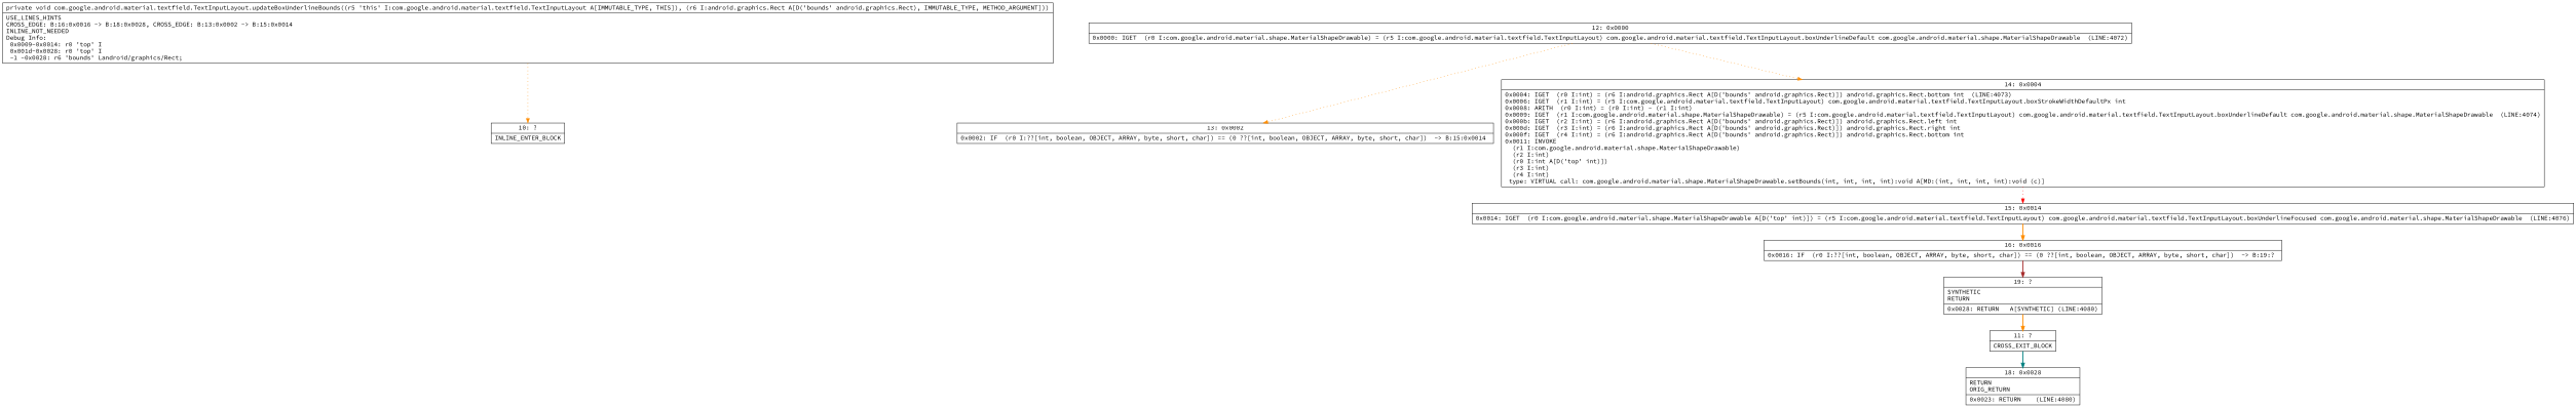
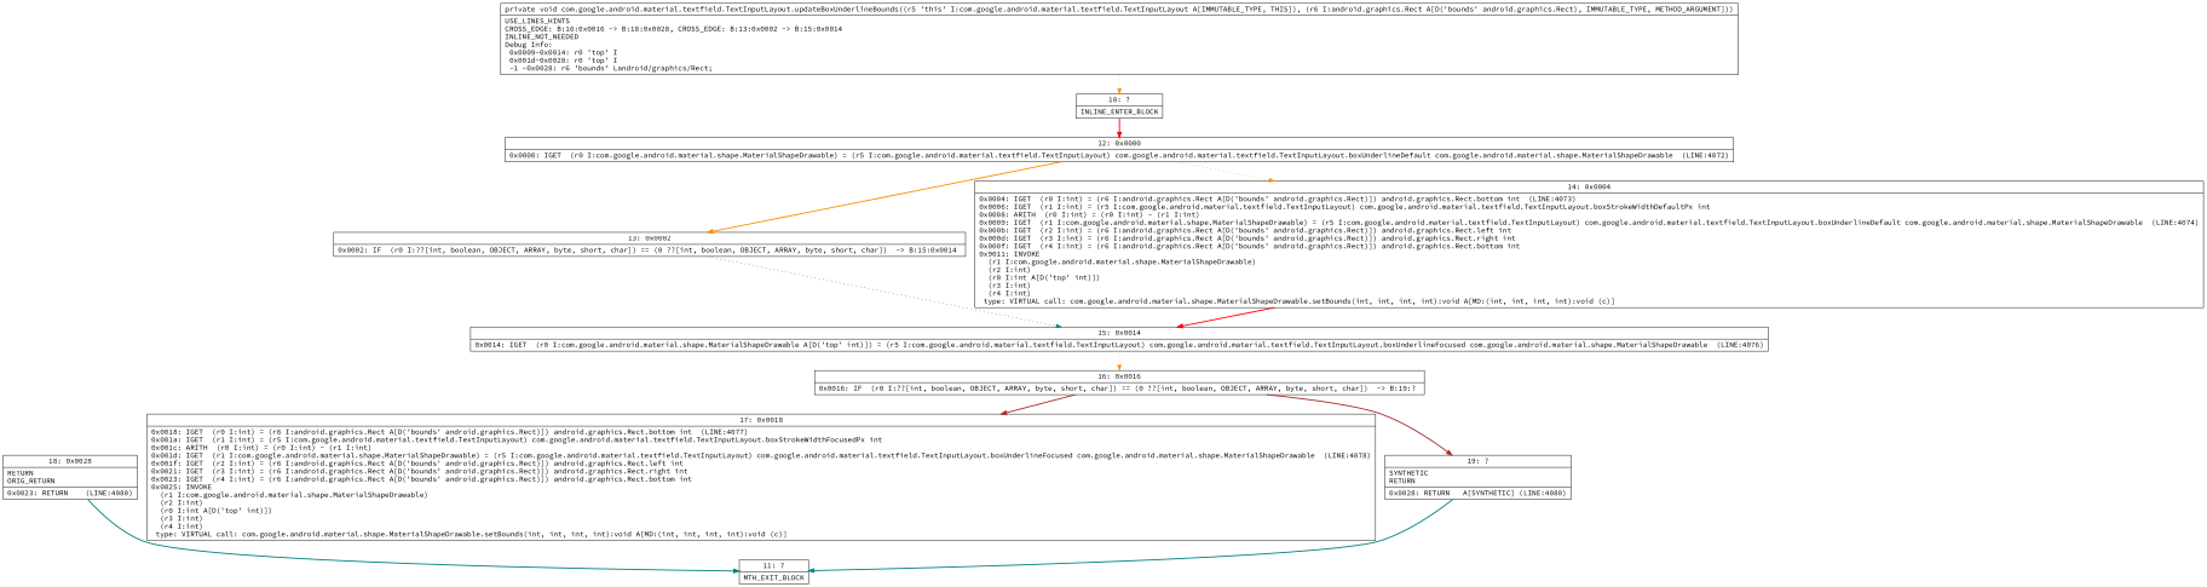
  digraph {
    fontname="Source Code Pro"
    node [fontname="Source Code Pro" shape=record]
    edge [color=darkorange fontname="Source Code Pro" style=bold]
    n1 [label="{10\:\ ?|INLINE_ENTER_BLOCK\l}"]
    n2 [label="{12\:\ 0x0000|0x0000: IGET  (r0 I:com.google.android.material.shape.MaterialShapeDrawable) = (r5 I:com.google.android.material.textfield.TextInputLayout) com.google.android.material.textfield.TextInputLayout.boxUnderlineDefault com.google.android.material.shape.MaterialShapeDrawable  (LINE:4072)\l}"]
    n3 [label="{13\:\ 0x0002|0x0002: IF  (r0 I:??[int, boolean, OBJECT, ARRAY, byte, short, char]) == (0 ??[int, boolean, OBJECT, ARRAY, byte, short, char])  \-\> B:15:0x0014 \l}"]
-   n4 [label="{14\:\ 0x0004|0x0004: IGET  (r0 I:int) = (r6 I:android.graphics.Rect A[D('bounds' android.graphics.Rect)]) android.graphics.Rect.bottom int  (LINE:4073)\l0x0006: IGET  (r1 I:int) = (r5 I:com.google.android.material.textfield.TextInputLayout) com.google.android.material.textfield.TextInputLayout.boxStrokeWidthDefaultPx int \l0x0008: ARITH  (r0 I:int) = (r0 I:int) \- (r1 I:int) \l0x0009: IGET  (r1 I:com.google.android.material.shape.MaterialShapeDrawable) = (r5 I:com.google.android.material.textfield.TextInputLayout) com.google.android.material.textfield.TextInputLayout.boxUnderlineDefault com.google.android.material.shape.MaterialShapeDrawable  (LINE:4074)\l0x000b: IGET  (r2 I:int) = (r6 I:android.graphics.Rect A[D('bounds' android.graphics.Rect)]) android.graphics.Rect.left int \l0x000d: IGET  (r3 I:int) = (r6 I:android.graphics.Rect A[D('bounds' android.graphics.Rect)]) android.graphics.Rect.right int \l0x000f: IGET  (r4 I:int) = (r6 I:android.graphics.Rect A[D('bounds' android.graphics.Rect)]) android.graphics.Rect.bottom int \l0x0011: INVOKE  \l  (r1 I:com.google.android.material.shape.MaterialShapeDrawable)\l  (r2 I:int)\l  (r0 I:int A[D('top' int)])\l  (r3 I:int)\l  (r4 I:int)\l type: VIRTUAL call: com.google.android.material.shape.MaterialShapeDrawable.setBounds(int, int, int, int):void A[MD:(int, int, int, int):void (c)]\l}"]
+   n4 [label="{14\:\ 0x0004|0x0004: IGET  (r0 I:int) = (r6 I:android.graphics.Rect A[D('bounds' android.graphics.Rect)]) android.graphics.Rect.bottom int  (LINE:4073)\l0x0006: IGET  (r1 I:int) = (r5 I:com.google.android.material.textfield.TextInputLayout) com.google.android.material.textfield.TextInputLayout.boxStrokeWidthDefaultPx int \l0x0008: ARITH  (r0 I:int) = (r0 I:int) \- (r1 I:int) \l0x0009: IGET  (r1 I:com.google.android.material.shape.MaterialShapeDrawable) = (r5 I:com.google.android.material.textfield.TextInputLayout) com.google.android.material.textfield.TextInputLayout.boxUnderlineDefault com.google.android.material.shape.MaterialShapeDrawable  (LINE:4074)\l0x000b: IGET  (r2 I:int) = (r6 I:android.graphics.Rect A[D('bounds' android.graphics.Rect)]) android.graphics.Rect.left int \l0x000d: IGET  (r3 I:int) = (r6 I:android.graphics.Rect A[D('bounds' android.graphics.Rect)]) android.graphics.Rect.right int \l0x000f: IGET  (r4 I:int) = (r6 I:android.graphics.Rect A[D('bounds' android.graphics.Rect)]) android.graphics.Rect.bottom int \l0x9011: INVOKE  \l  (r1 I:com.google.android.material.shape.MaterialShapeDrawable)\l  (r2 I:int)\l  (r0 I:int A[D('top' int)])\l  (r3 I:int)\l  (r4 I:int)\l type: VIRTUAL call: com.google.android.material.shape.MaterialShapeDrawable.setBounds(int, int, int, int):void A[MD:(int, int, int, int):void (c)]\l}"]
    n5 [label="{15\:\ 0x0014|0x0014: IGET  (r0 I:com.google.android.material.shape.MaterialShapeDrawable A[D('top' int)]) = (r5 I:com.google.android.material.textfield.TextInputLayout) com.google.android.material.textfield.TextInputLayout.boxUnderlineFocused com.google.android.material.shape.MaterialShapeDrawable  (LINE:4076)\l}"]
    n6 [label="{16\:\ 0x0016|0x0016: IF  (r0 I:??[int, boolean, OBJECT, ARRAY, byte, short, char]) == (0 ??[int, boolean, OBJECT, ARRAY, byte, short, char])  \-\> B:19:? \l}"]
+   n7 [label="{17\:\ 0x0018|0x0018: IGET  (r0 I:int) = (r6 I:android.graphics.Rect A[D('bounds' android.graphics.Rect)]) android.graphics.Rect.bottom int  (LINE:4077)\l0x001a: IGET  (r1 I:int) = (r5 I:com.google.android.material.textfield.TextInputLayout) com.google.android.material.textfield.TextInputLayout.boxStrokeWidthFocusedPx int \l0x001c: ARITH  (r0 I:int) = (r0 I:int) \- (r1 I:int) \l0x001d: IGET  (r1 I:com.google.android.material.shape.MaterialShapeDrawable) = (r5 I:com.google.android.material.textfield.TextInputLayout) com.google.android.material.textfield.TextInputLayout.boxUnderlineFocused com.google.android.material.shape.MaterialShapeDrawable  (LINE:4078)\l0x001f: IGET  (r2 I:int) = (r6 I:android.graphics.Rect A[D('bounds' android.graphics.Rect)]) android.graphics.Rect.left int \l0x0021: IGET  (r3 I:int) = (r6 I:android.graphics.Rect A[D('bounds' android.graphics.Rect)]) android.graphics.Rect.right int \l0x0023: IGET  (r4 I:int) = (r6 I:android.graphics.Rect A[D('bounds' android.graphics.Rect)]) android.graphics.Rect.bottom int \l0x0025: INVOKE  \l  (r1 I:com.google.android.material.shape.MaterialShapeDrawable)\l  (r2 I:int)\l  (r0 I:int A[D('top' int)])\l  (r3 I:int)\l  (r4 I:int)\l type: VIRTUAL call: com.google.android.material.shape.MaterialShapeDrawable.setBounds(int, int, int, int):void A[MD:(int, int, int, int):void (c)]\l}"]
    n8 [label="{19\:\ ?|SYNTHETIC\lRETURN\l|0x0028: RETURN   A[SYNTHETIC] (LINE:4080)\l}"]
-   n9 [label="{11\:\ ?|CROSS_EXIT_BLOCK\l}"]
+   n9 [label="{11\:\ ?|MTH_EXIT_BLOCK\l}"]
    n10 [label="{18\:\ 0x0028|RETURN\lORIG_RETURN\l|0x0023: RETURN    (LINE:4080)\l}"]
    n11 [label="{private void com.google.android.material.textfield.TextInputLayout.updateBoxUnderlineBounds((r5 'this' I:com.google.android.material.textfield.TextInputLayout A[IMMUTABLE_TYPE, THIS]), (r6 I:android.graphics.Rect A[D('bounds' android.graphics.Rect), IMMUTABLE_TYPE, METHOD_ARGUMENT]))  | USE_LINES_HINTS\lCROSS_EDGE: B:16:0x0016 \-\> B:18:0x0028, CROSS_EDGE: B:13:0x0002 \-\> B:15:0x0014\lINLINE_NOT_NEEDED\lDebug Info:\l  0x0009\-0x0014: r0 'top' I\l  0x001d\-0x0028: r0 'top' I\l  \-1 \-0x0028: r6 'bounds' Landroid\/graphics\/Rect;\l}"]
-   n2 -> n3 [style=dotted]
+   n1 -> n2 [color=red]
+   n2 -> n3
    n2 -> n4 [style=dotted]
-   n4 -> n5 [color=red style=dotted]
-   n5 -> n6
+   n3 -> n5 [color=teal style=dotted]
+   n4 -> n5 [color=red]
+   n5 -> n6 [style=dotted]
+   n6 -> n7 [color=brown]
    n6 -> n8 [color=brown]
-   n8 -> n9
-   n9 -> n10 [color=teal]
+   n8 -> n9 [color=teal]
+   n10 -> n9 [color=teal]
    n11 -> n1 [style=dotted]
  }
